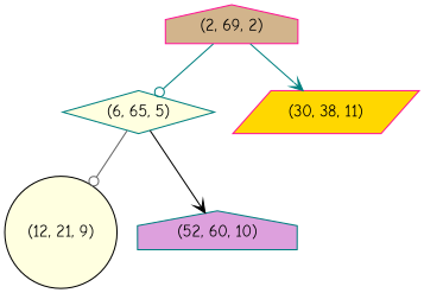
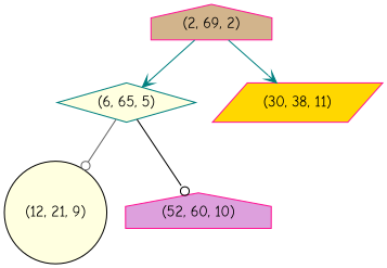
  digraph {
    fontname="Comic Neue"
    node [color=deeppink fillcolor=lightyellow fontname="Comic Neue" shape=house style=filled]
    edge [arrowhead=odot color=teal fontname="Comic Neue"]
    "(2, 69, 2)" [fillcolor=tan]
    "(6, 65, 5)" [color=teal shape=diamond]
    "(30, 38, 11)" [fillcolor=gold shape=parallelogram]
    "(12, 21, 9)" [color=black shape=circle]
-   "(52, 60, 10)" [color=teal fillcolor=plum]
-   "(2, 69, 2)" -> "(6, 65, 5)"
+   "(52, 60, 10)" [fillcolor=plum]
+   "(2, 69, 2)" -> "(6, 65, 5)" [arrowhead=vee]
    "(2, 69, 2)" -> "(30, 38, 11)" [arrowhead=vee]
    "(6, 65, 5)" -> "(12, 21, 9)" [color=gray40]
-   "(6, 65, 5)" -> "(52, 60, 10)" [arrowhead=vee color=black]
+   "(6, 65, 5)" -> "(52, 60, 10)" [color=black]
  }
